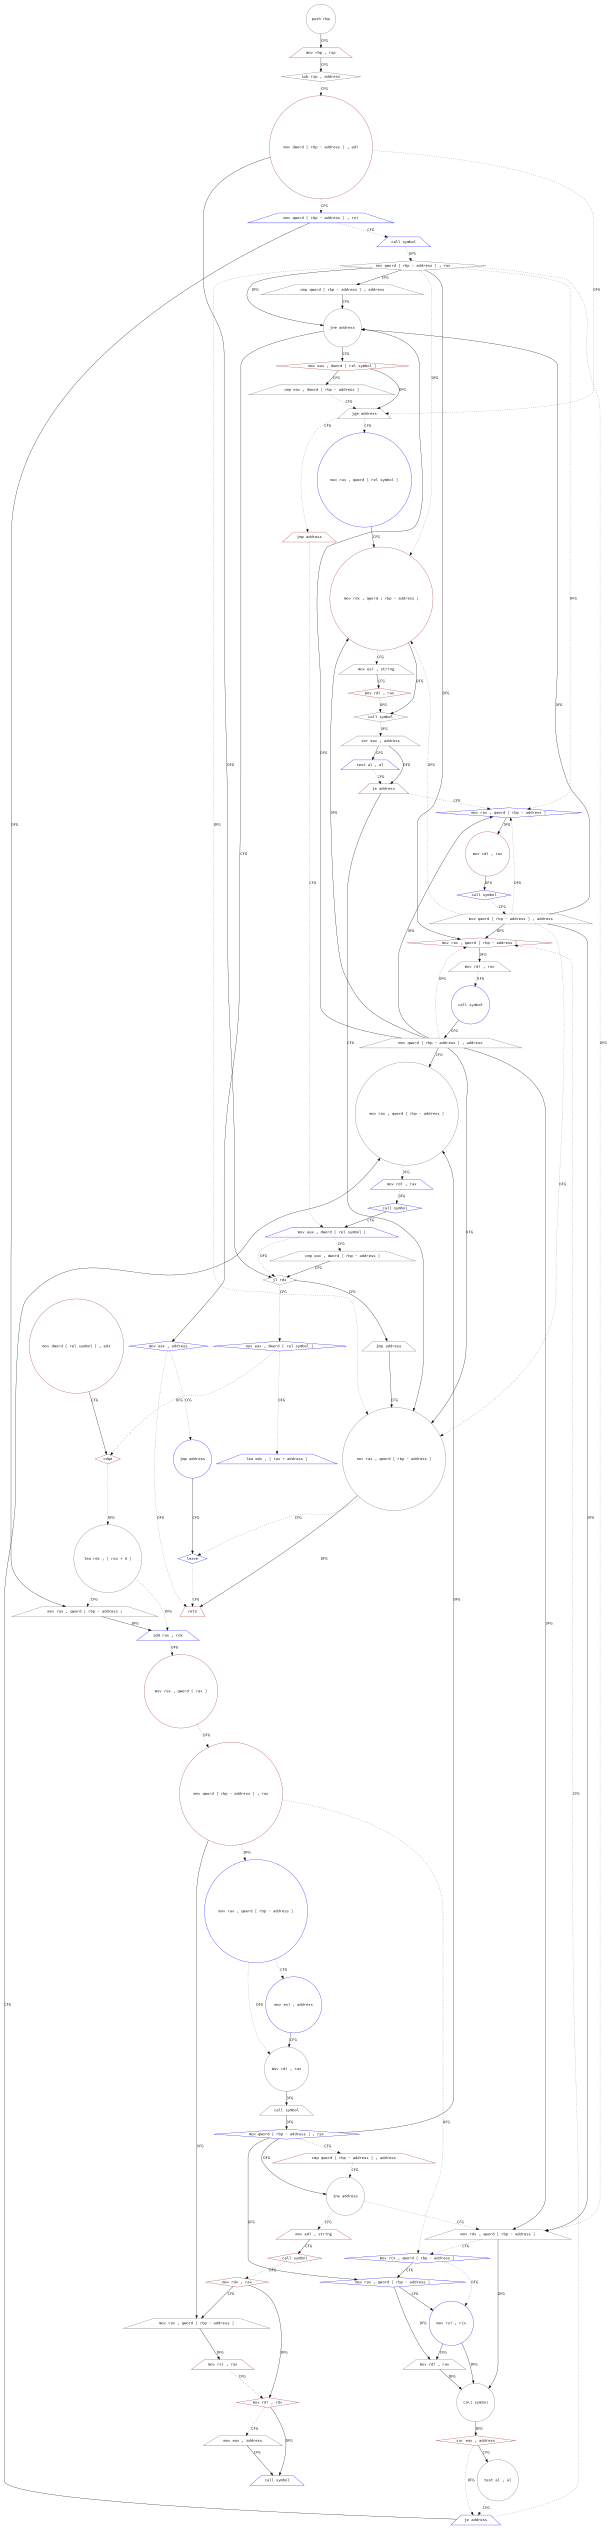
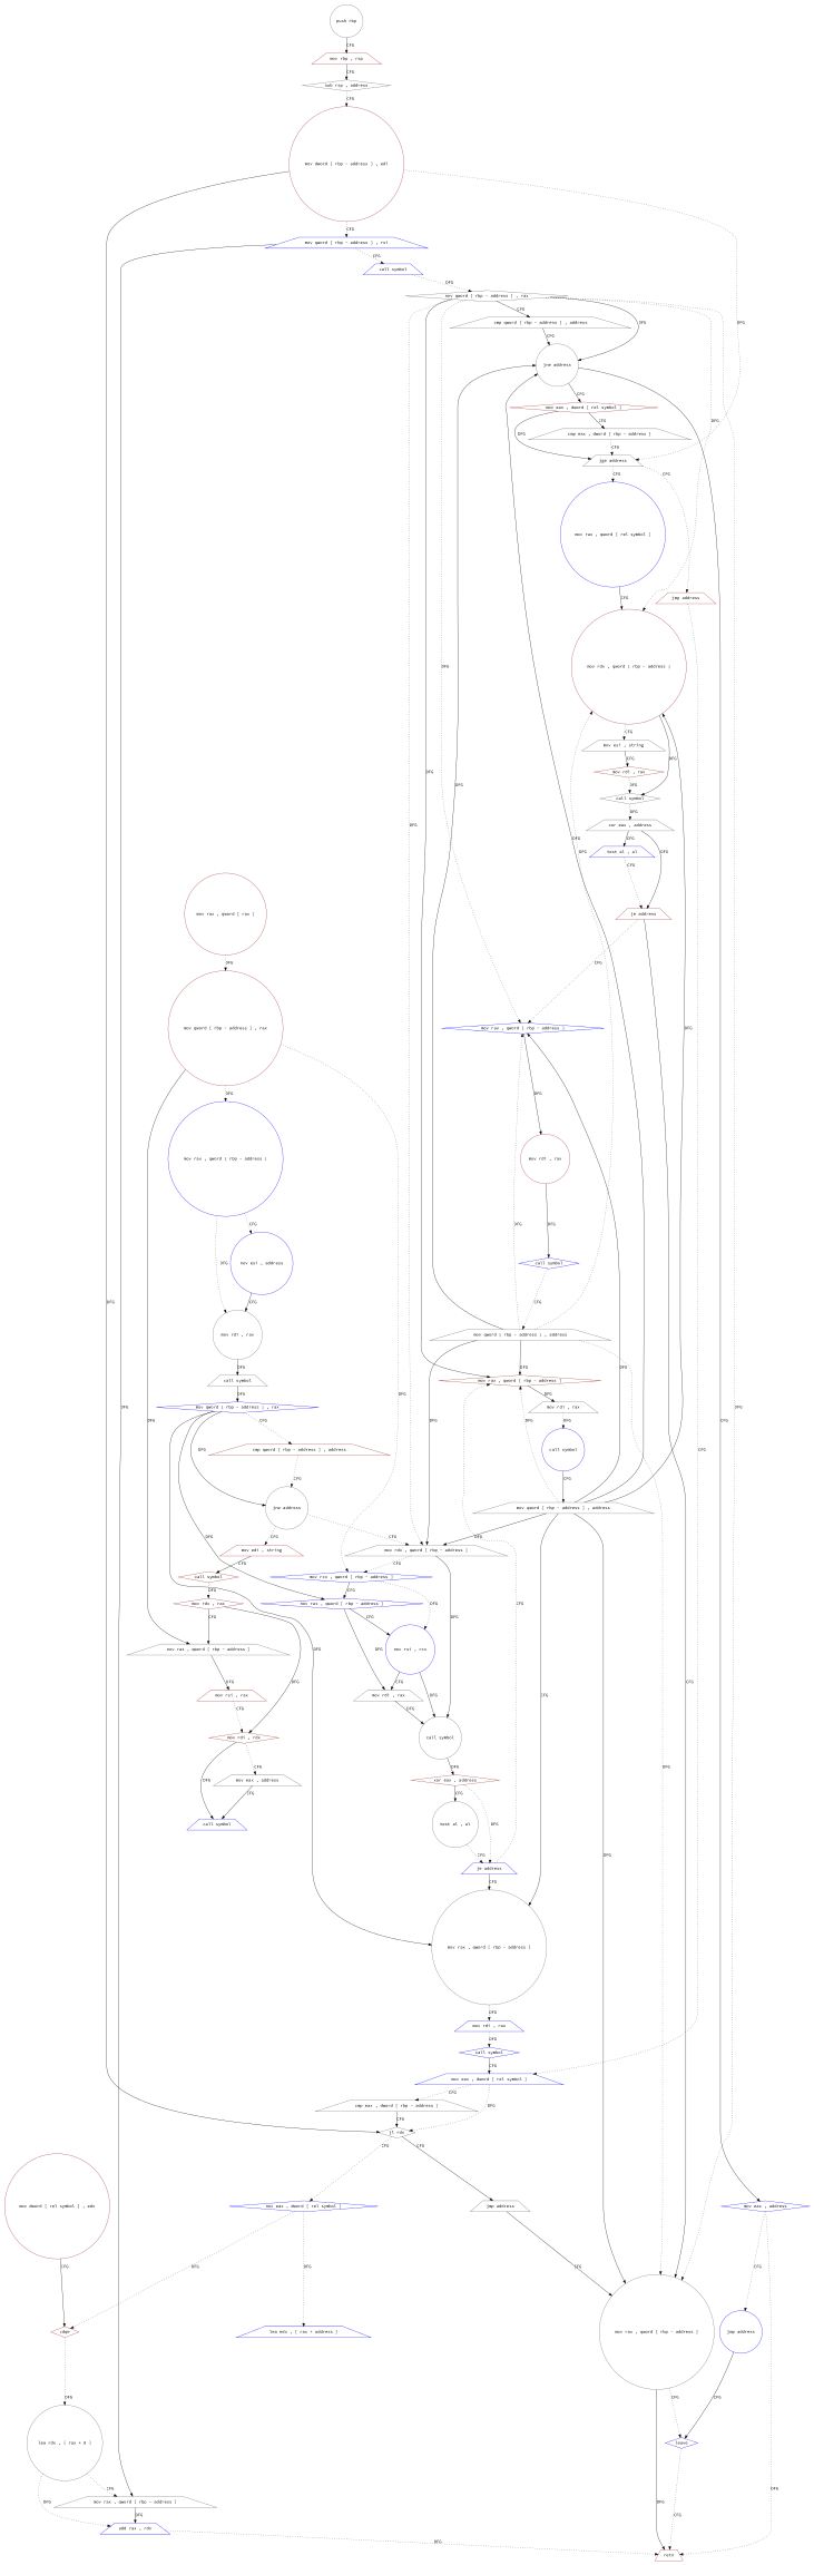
  digraph {
    fontname="Source Code Pro"
    node [color=gray40 fontname="Source Code Pro" shape=trapezium]
    edge [fontname="Source Code Pro" style=solid]
    n1 [label="push rbp" shape=circle]
    n2 [color=brown label="mov rbp , rsp"]
    n3 [label="sub rsp , address" shape=diamond]
    n4 [color=brown label="mov dword [ rbp - address ] , edi" shape=circle]
    n5 [color=blue label="mov qword [ rbp - address ] , rsi"]
    n6 [label="jge address"]
    n7 [label="jl rdx" shape=diamond]
    n8 [color=blue label="call symbol"]
    n9 [label="mov rax , qword [ rbp - address ]"]
    n10 [color=blue label="mov rax , qword [ rel symbol ]" shape=circle]
    n11 [color=brown label="jmp address"]
    n12 [color=blue label="mov eax , dword [ rel symbol ]" shape=diamond]
    n13 [label="jmp address"]
    n14 [label="mov qword [ rbp - address ] , rax" shape=diamond]
    n15 [color=blue label="add rax , rdx"]
    n16 [label="cmp qword [ rbp - address ] , address"]
    n17 [label="jne address" shape=circle]
    n18 [color=brown label="mov rdx , qword [ rbp - address ]" shape=circle]
    n19 [label="mov rax , qword [ rbp - address ]" shape=circle]
    n20 [color=blue label="mov rax , qword [ rbp - address ]" shape=diamond]
    n21 [label="mov rdx , qword [ rbp - address ]"]
    n22 [color=brown label="mov rax , qword [ rbp - address ]" shape=diamond]
    n23 [color=brown label="mov eax , dword [ rel symbol ]" shape=diamond]
    n24 [color=blue label="mov eax , address" shape=diamond]
    n25 [label="mov esi , string"]
    n26 [label="call symbol" shape=diamond]
    n27 [color=brown label=retn]
    n28 [color=blue label=leave shape=diamond]
    n29 [color=brown label="mov rdi , rax" shape=circle]
    n30 [color=blue label="mov rcx , qword [ rbp - address ]" shape=diamond]
    n31 [label="call symbol" shape=circle]
    n32 [label="mov rdi , rax"]
    n33 [label="cmp eax , dword [ rbp - address ]"]
    n34 [color=blue label="jmp address" shape=circle]
    n35 [color=blue label="mov eax , dword [ rel symbol ]"]
    n36 [label="cmp eax , dword [ rbp - address ]"]
    n37 [color=brown label="mov rdi , rax" shape=diamond]
    n38 [label="xor eax , address"]
    n39 [color=blue label="test al , al"]
    n40 [color=brown label="je address"]
    n41 [color=blue label="call symbol" shape=diamond]
    n42 [label="mov qword [ rbp - address ] , address"]
    n43 [color=blue label="lea edx , [ rax + address ]"]
    n44 [color=brown label=cdqe shape=diamond]
    n45 [label="lea rdx , [ rax * 8 ]" shape=circle]
    n46 [color=brown label="mov dword [ rel symbol ] , edx" shape=circle]
    n47 [color=brown label="mov rax , qword [ rax ]" shape=circle]
    n48 [color=brown label="mov qword [ rbp - address ] , rax" shape=circle]
    n49 [color=blue label="mov rax , qword [ rbp - address ]" shape=circle]
    n50 [label="mov rax , qword [ rbp - address ]"]
    n51 [color=blue label="mov esi , address" shape=circle]
    n52 [label="mov rdi , rax" shape=circle]
    n53 [color=blue label="mov rax , qword [ rbp - address ]" shape=diamond]
    n54 [color=blue label="mov rsi , rcx" shape=circle]
    n55 [color=brown label="mov rsi , rax"]
    n56 [label="call symbol"]
    n57 [color=blue label="mov qword [ rbp - address ] , rax" shape=diamond]
    n58 [color=brown label="cmp qword [ rbp - address ] , address"]
    n59 [label="jne address" shape=circle]
    n60 [label="mov rax , qword [ rbp - address ]" shape=circle]
    n61 [color=brown label="mov edi , string"]
    n62 [label="mov rdi , rax"]
    n63 [color=blue label="mov rdi , rax"]
    n64 [color=brown label="call symbol" shape=diamond]
    n65 [color=brown label="xor eax , address" shape=diamond]
    n66 [color=brown label="mov rdx , rax" shape=diamond]
    n67 [label="test al , al" shape=circle]
    n68 [color=blue label="je address"]
    n69 [color=blue label="call symbol" shape=diamond]
    n70 [color=blue label="call symbol" shape=circle]
    n71 [color=brown label="mov rdi , rdx" shape=diamond]
    n72 [label="mov eax , address"]
    n73 [color=blue label="call symbol"]
    n74 [label="mov qword [ rbp - address ] , address"]
    n1 -> n2 [label=CFG]
    n2 -> n3 [label=CFG]
    n3 -> n4 [label=CFG style=dotted]
    n4 -> n5 [label=CFG style=dotted]
    n4 -> n6 [label=DFG style=dotted]
    n4 -> n7 [label=DFG]
    n5 -> n8 [label=CFG style=dotted]
    n5 -> n9 [label=DFG]
    n6 -> n10 [label=CFG style=dotted]
    n6 -> n11 [label=CFG style=dotted]
    n7 -> n12 [label=CFG style=dotted]
    n7 -> n13 [label=CFG]
    n8 -> n14 [label=DFG style=dotted]
    n9 -> n15 [label=DFG]
    n10 -> n18 [label=CFG]
    n11 -> n35 [label=CFG style=dotted]
    n12 -> n43 [label=DFG style=dotted]
    n12 -> n44 [label=DFG style=dotted]
    n13 -> n19 [label=CFG]
    n14 -> n16 [label=CFG]
    n14 -> n17 [label=DFG]
    n14 -> n18 [label=DFG style=dotted]
    n14 -> n19 [label=DFG style=dotted]
    n14 -> n20 [label=DFG style=dotted]
    n14 -> n21 [label=DFG style=dotted]
    n14 -> n22 [label=DFG]
-   n15 -> n47 [label=DFG style=dotted]
+   n15 -> n27 [label=DFG style=dotted]
    n16 -> n17 [label=CFG]
    n17 -> n23 [label=CFG]
    n17 -> n24 [label=CFG]
    n18 -> n25 [label=CFG style=dotted]
    n18 -> n26 [label=DFG]
    n19 -> n27 [label=DFG]
    n19 -> n28 [label=CFG style=dotted]
    n20 -> n29 [label=DFG]
    n21 -> n30 [label=CFG style=dotted]
    n21 -> n31 [label=DFG]
    n22 -> n32 [label=DFG]
    n23 -> n6 [label=DFG]
    n23 -> n33 [label=CFG]
    n24 -> n27 [label=DFG style=dotted]
    n24 -> n34 [label=CFG style=dotted]
    n25 -> n37 [label=CFG]
    n26 -> n38 [label=DFG style=dotted]
    n28 -> n27 [label=CFG style=dotted]
    n29 -> n41 [label=DFG]
    n30 -> n53 [label=CFG]
    n30 -> n54 [label=DFG style=dotted]
    n31 -> n65 [label=DFG]
    n32 -> n70 [label=DFG style=dotted]
    n33 -> n6 [label=CFG style=dotted]
    n34 -> n28 [label=CFG]
    n35 -> n7 [label=DFG style=dotted]
    n35 -> n36 [label=CFG style=dotted]
    n36 -> n7 [label=CFG]
    n37 -> n26 [label=DFG style=dotted]
    n38 -> n39 [label=CFG]
    n38 -> n40 [label=DFG]
    n39 -> n40 [label=CFG style=dotted]
    n40 -> n19 [label=CFG]
    n40 -> n20 [label=CFG style=dotted]
    n41 -> n42 [label=CFG style=dotted]
    n42 -> n17 [label=DFG]
    n42 -> n18 [label=DFG style=dotted]
    n42 -> n19 [label=DFG style=dotted]
    n42 -> n20 [label=DFG style=dotted]
    n42 -> n21 [label=DFG]
    n42 -> n22 [label=DFG]
    n44 -> n45 [label=DFG style=dotted]
    n45 -> n9 [label=CFG style=dotted]
    n45 -> n15 [label=DFG style=dotted]
    n46 -> n44 [label=CFG]
    n47 -> n48 [label=DFG style=dotted]
    n48 -> n30 [label=DFG style=dotted]
    n48 -> n49 [label=DFG style=dotted]
    n48 -> n50 [label=DFG]
    n49 -> n51 [label=CFG style=dotted]
    n49 -> n52 [label=DFG style=dotted]
    n50 -> n55 [label=DFG]
    n51 -> n52 [label=CFG]
    n52 -> n56 [label=DFG]
    n53 -> n54 [label=CFG]
    n53 -> n62 [label=DFG]
    n54 -> n31 [label=DFG]
    n54 -> n62 [label=CFG]
    n55 -> n71 [label=CFG style=dotted]
    n56 -> n57 [label=DFG]
    n57 -> n53 [label=DFG]
    n57 -> n58 [label=CFG style=dotted]
    n57 -> n59 [label=DFG]
    n57 -> n60 [label=DFG]
    n58 -> n59 [label=CFG style=dotted]
    n59 -> n21 [label=CFG style=dotted]
    n59 -> n61 [label=CFG style=dotted]
    n60 -> n63 [label=DFG style=dotted]
    n61 -> n64 [label=CFG]
    n62 -> n31 [label=DFG]
    n63 -> n69 [label=DFG style=dotted]
    n64 -> n66 [label=DFG style=dotted]
    n65 -> n67 [label=CFG]
    n65 -> n68 [label=DFG style=dotted]
    n66 -> n50 [label=CFG]
    n66 -> n71 [label=DFG]
    n67 -> n68 [label=CFG style=dotted]
    n68 -> n22 [label=CFG style=dotted]
    n68 -> n60 [label=CFG]
    n69 -> n35 [label=CFG]
    n70 -> n74 [label=CFG]
    n71 -> n72 [label=CFG style=dotted]
    n71 -> n73 [label=DFG]
    n72 -> n73 [label=CFG]
    n74 -> n17 [label=DFG]
    n74 -> n18 [label=DFG]
    n74 -> n19 [label=DFG]
    n74 -> n20 [label=DFG]
    n74 -> n21 [label=DFG]
    n74 -> n22 [label=DFG style=dotted]
    n74 -> n60 [label=CFG]
  }
